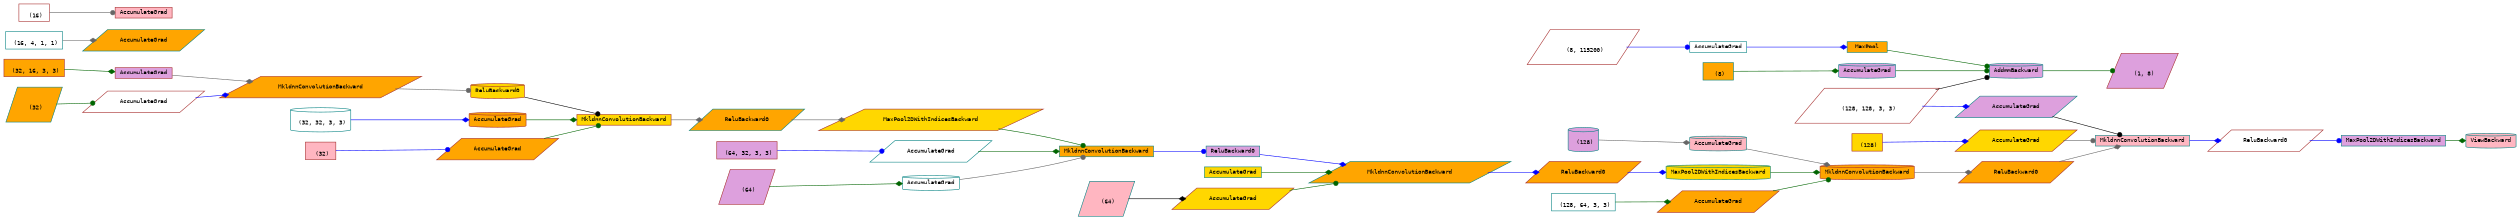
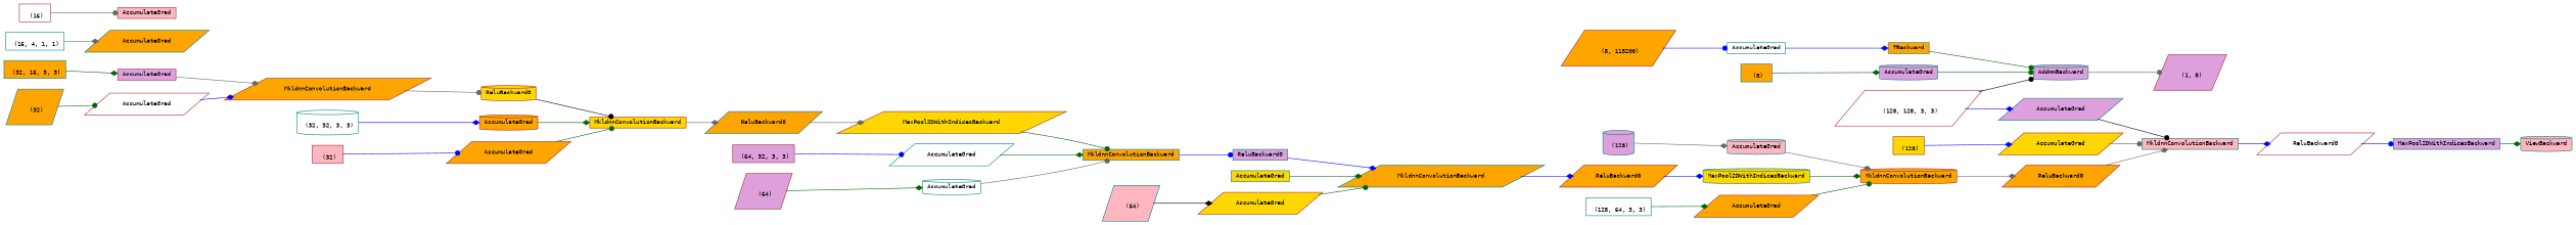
  digraph {
    rankdir=LR
    node [align=left color=brown fillcolor=orange fontname=monospace fontsize=10 ranksep=0.1 shape=parallelogram style=filled]
    edge [arrowhead=diamond color=darkgreen]
    n1 [fillcolor=plum height=0.2 label="\n (1, 8)"]
    n2 [color=teal fillcolor=plum height=0.2 label=AddmmBackward shape=cylinder]
    n3 [color=teal fillcolor=plum height=0.2 label=AccumulateGrad shape=cylinder]
    n4 [color=teal height=0.2 label="\n (8)" shape=box]
    n5 [color=teal fillcolor=lightpink height=0.2 label=ViewBackward shape=cylinder]
    n6 [color=teal fillcolor=plum height=0.2 label=MaxPool2DWithIndicesBackward shape=box]
    n7 [fillcolor=white height=0.2 label=ReluBackward0]
    n8 [color=teal fillcolor=lightpink height=0.2 label=MkldnnConvolutionBackward shape=box]
    n9 [height=0.2 label=ReluBackward0]
    n10 [height=0.2 label=MkldnnConvolutionBackward shape=cylinder]
    n11 [color=teal fillcolor=gold height=0.2 label=MaxPool2DWithIndicesBackward shape=cylinder]
    n12 [height=0.2 label=ReluBackward0]
    n13 [color=teal height=0.2 label=MkldnnConvolutionBackward]
    n14 [color=teal fillcolor=plum height=0.2 label=ReluBackward0 shape=box]
    n15 [color=teal height=0.2 label=MkldnnConvolutionBackward shape=box]
    n16 [fillcolor=gold height=0.2 label=MaxPool2DWithIndicesBackward]
    n17 [color=teal height=0.2 label=ReluBackward0]
    n18 [fillcolor=gold height=0.2 label=MkldnnConvolutionBackward shape=box]
    n19 [fillcolor=gold height=0.2 label=ReluBackward0 shape=cylinder]
    n20 [height=0.2 label=MkldnnConvolutionBackward]
    n21 [color=teal height=0.2 label=AccumulateGrad]
    n22 [color=teal fillcolor=white height=0.2 label="\n (16, 4, 1, 1)" shape=box]
    n23 [fillcolor=lightpink height=0.2 label=AccumulateGrad shape=box]
    n24 [fillcolor=white height=0.2 label="\n (16)" shape=box]
    n25 [fillcolor=plum height=0.2 label=AccumulateGrad shape=box]
-   n26 [height=0.2 label="\n (32, 16, 3, 3)" shape=box]
+   n26 [color=teal height=0.2 label="\n (32, 16, 3, 3)" shape=box]
    n27 [fillcolor=white height=0.2 label=AccumulateGrad]
    n28 [color=teal height=0.2 label="\n (32)"]
    n29 [height=0.2 label=AccumulateGrad shape=cylinder]
    n30 [color=teal fillcolor=white height=0.2 label="\n (32, 32, 3, 3)" shape=cylinder]
    n31 [height=0.2 label=AccumulateGrad]
    n32 [fillcolor=lightpink height=0.2 label="\n (32)" shape=box]
    n33 [color=teal fillcolor=white height=0.2 label=AccumulateGrad]
    n34 [fillcolor=plum height=0.2 label="\n (64, 32, 3, 3)" shape=box]
    n35 [color=teal fillcolor=white height=0.2 label=AccumulateGrad shape=cylinder]
    n36 [fillcolor=plum height=0.2 label="\n (64)"]
    n37 [color=teal fillcolor=gold height=0.2 label=AccumulateGrad shape=box]
    n38 [fillcolor=gold height=0.2 label=AccumulateGrad]
    n39 [color=teal fillcolor=lightpink height=0.2 label="\n (64)"]
    n40 [height=0.2 label=AccumulateGrad]
    n41 [color=teal fillcolor=white height=0.2 label="\n (128, 64, 3, 3)" shape=box]
    n42 [color=teal fillcolor=lightpink height=0.2 label=AccumulateGrad shape=cylinder]
    n43 [color=teal fillcolor=plum height=0.2 label="\n (128)" shape=cylinder]
    n44 [color=teal fillcolor=plum height=0.2 label=AccumulateGrad]
    n45 [fillcolor=white height=0.2 label="\n (128, 128, 3, 3)"]
    n46 [fillcolor=gold height=0.2 label=AccumulateGrad]
    n47 [fillcolor=gold height=0.2 label="\n (128)" shape=box]
-   n48 [color=teal height=0.2 label=MaxPool shape=box]
+   n48 [color=teal height=0.2 label=TBackward shape=box]
    n49 [color=teal fillcolor=white height=0.2 label=AccumulateGrad shape=box]
-   n50 [fillcolor=white height=0.2 label="\n (8, 115200)"]
-   n2 -> n1 [arrowhead=dot]
+   n50 [height=0.2 label="\n (8, 115200)"]
+   n2 -> n1 [arrowhead=dot color=gray40]
    n3 -> n2 [arrowhead=dot]
    n4 -> n3
    n6 -> n5
    n7 -> n6 [arrowhead=dot color=blue]
    n8 -> n7 [color=blue]
    n9 -> n8 [color=gray40]
    n10 -> n9 [color=gray40]
    n11 -> n10
    n12 -> n11 [color=blue]
    n13 -> n12 [color=blue]
    n14 -> n13 [color=blue]
    n15 -> n14 [arrowhead=dot color=blue]
    n16 -> n15 [arrowhead=dot]
    n17 -> n16 [color=gray40]
    n18 -> n17 [color=gray40]
    n19 -> n18 [arrowhead=dot color=black]
    n20 -> n19 [arrowhead=dot color=gray40]
    n22 -> n21 [color=gray40]
    n24 -> n23 [arrowhead=dot color=gray40]
    n25 -> n20 [color=gray40]
    n26 -> n25
    n27 -> n20 [color=blue]
    n28 -> n27 [arrowhead=dot]
    n29 -> n18
    n30 -> n29 [color=blue]
    n31 -> n18 [arrowhead=dot]
    n32 -> n31 [arrowhead=dot color=blue]
    n33 -> n15
    n34 -> n33 [arrowhead=dot color=blue]
    n35 -> n15 [arrowhead=dot color=gray40]
    n36 -> n35
    n37 -> n13
    n38 -> n13 [arrowhead=dot]
    n39 -> n38 [color=black]
    n40 -> n10 [arrowhead=dot]
    n41 -> n40
    n42 -> n10 [color=gray40]
    n43 -> n42 [color=gray40]
    n44 -> n8 [arrowhead=dot color=black]
    n45 -> n2 [arrowhead=dot color=black]
    n45 -> n44 [color=blue]
    n46 -> n8 [arrowhead=dot color=gray40]
    n47 -> n46 [color=blue]
    n48 -> n2 [arrowhead=dot]
    n49 -> n48 [color=blue]
    n50 -> n49 [arrowhead=dot color=blue]
  }
